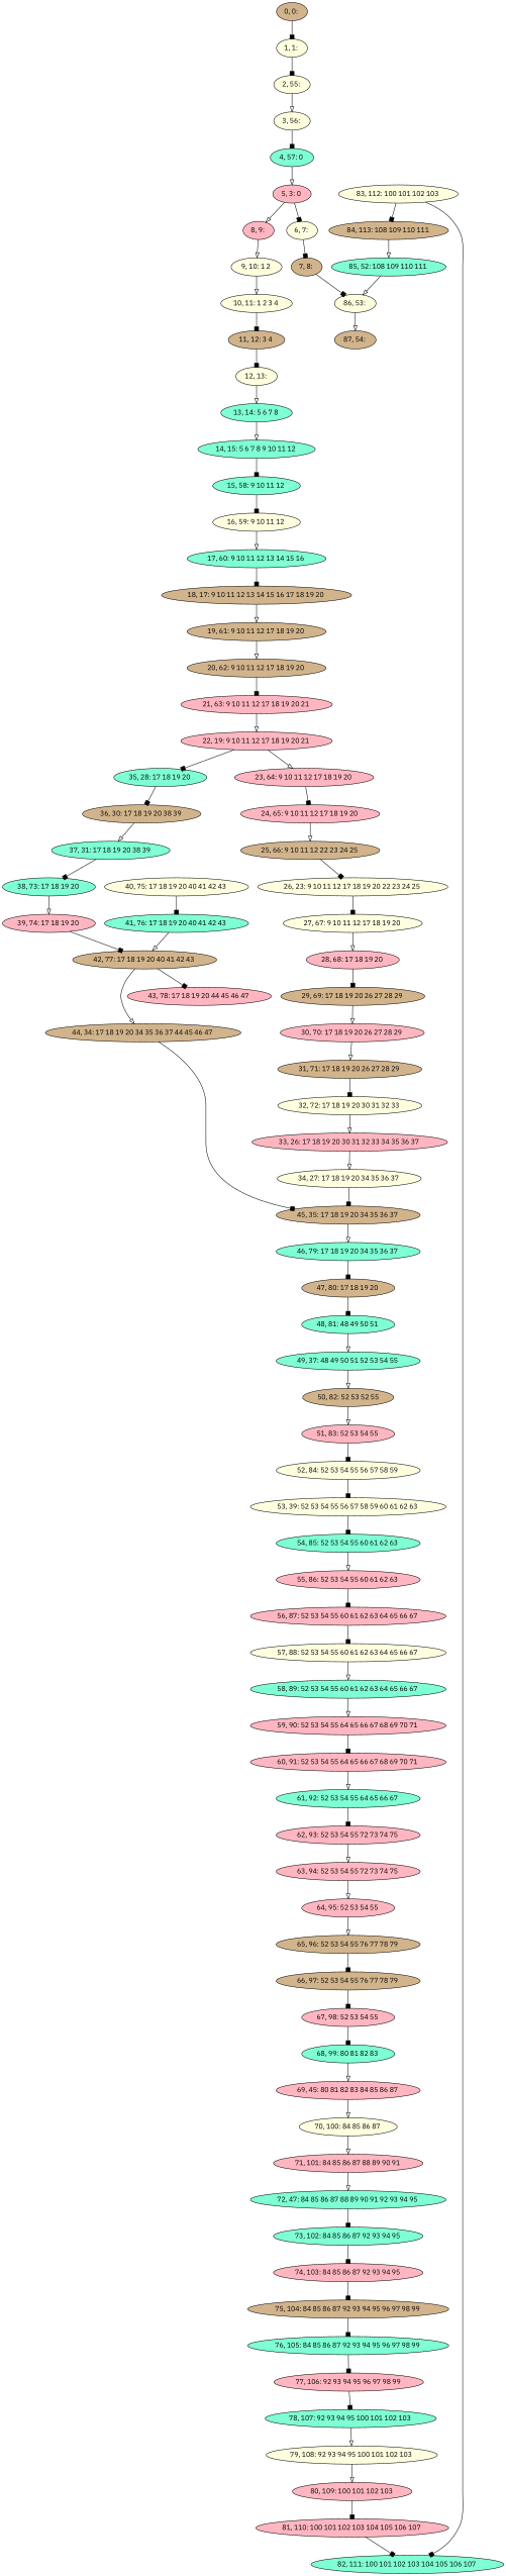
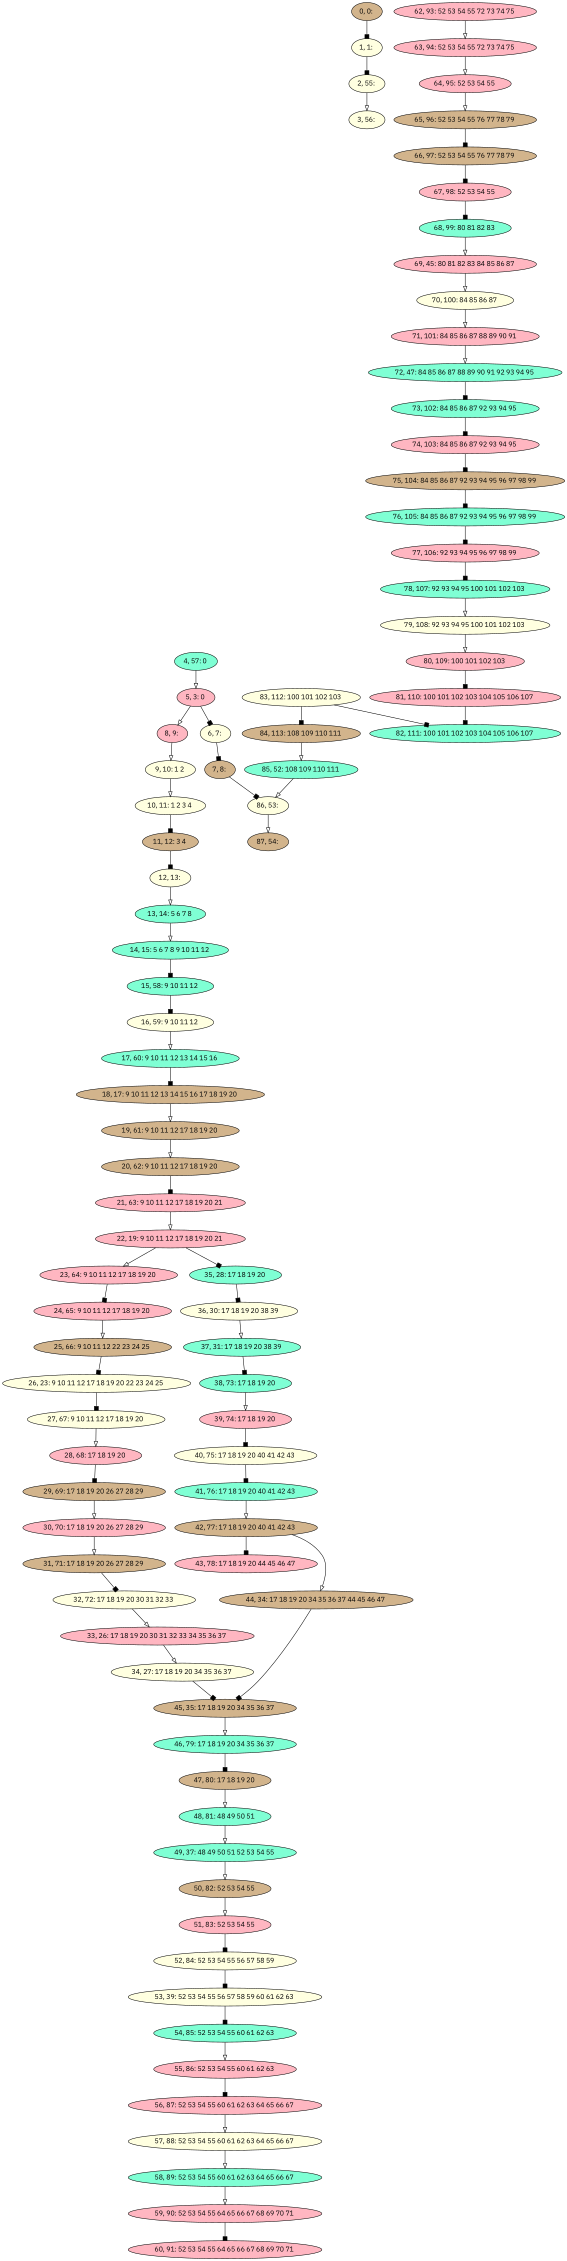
  digraph {
    fontname="IBM Plex Sans"
    node [fillcolor=lightpink fontname="IBM Plex Sans" style=filled]
    edge [arrowhead=box fontname="IBM Plex Sans"]
    n1 [fillcolor=tan label="0, 0: "]
    n2 [fillcolor=lightyellow label="1, 1: "]
    n3 [fillcolor=lightyellow label="2, 55: "]
    n4 [fillcolor=lightyellow label="3, 56: "]
    n5 [fillcolor=aquamarine label="4, 57: 0 "]
    n6 [label="5, 3: 0 "]
    n7 [fillcolor=lightyellow label="6, 7: "]
    n8 [label="8, 9: "]
    n9 [fillcolor=tan label="7, 8: "]
    n10 [fillcolor=lightyellow label="9, 10: 1 2 "]
    n11 [fillcolor=lightyellow label="86, 53: "]
    n12 [fillcolor=tan label="87, 54: "]
    n13 [fillcolor=lightyellow label="10, 11: 1 2 3 4 "]
    n14 [fillcolor=tan label="11, 12: 3 4 "]
    n15 [fillcolor=lightyellow label="12, 13: "]
    n16 [fillcolor=aquamarine label="13, 14: 5 6 7 8 "]
    n17 [fillcolor=aquamarine label="14, 15: 5 6 7 8 9 10 11 12 "]
    n18 [fillcolor=aquamarine label="15, 58: 9 10 11 12 "]
    n19 [fillcolor=lightyellow label="16, 59: 9 10 11 12 "]
    n20 [fillcolor=aquamarine label="17, 60: 9 10 11 12 13 14 15 16 "]
    n21 [fillcolor=tan label="18, 17: 9 10 11 12 13 14 15 16 17 18 19 20 "]
    n22 [fillcolor=tan label="19, 61: 9 10 11 12 17 18 19 20 "]
    n23 [fillcolor=tan label="20, 62: 9 10 11 12 17 18 19 20 "]
    n24 [label="21, 63: 9 10 11 12 17 18 19 20 21 "]
    n25 [label="22, 19: 9 10 11 12 17 18 19 20 21 "]
    n26 [label="23, 64: 9 10 11 12 17 18 19 20 "]
    n27 [fillcolor=aquamarine label="35, 28: 17 18 19 20 "]
    n28 [label="24, 65: 9 10 11 12 17 18 19 20 "]
-   n29 [fillcolor=tan label="36, 30: 17 18 19 20 38 39 "]
+   n29 [fillcolor=lightyellow label="36, 30: 17 18 19 20 38 39 "]
    n30 [fillcolor=tan label="25, 66: 9 10 11 12 22 23 24 25 "]
    n31 [fillcolor=lightyellow label="26, 23: 9 10 11 12 17 18 19 20 22 23 24 25 "]
    n32 [fillcolor=lightyellow label="27, 67: 9 10 11 12 17 18 19 20 "]
    n33 [label="28, 68: 17 18 19 20 "]
    n34 [fillcolor=tan label="29, 69: 17 18 19 20 26 27 28 29 "]
    n35 [label="30, 70: 17 18 19 20 26 27 28 29 "]
    n36 [fillcolor=tan label="31, 71: 17 18 19 20 26 27 28 29 "]
    n37 [fillcolor=lightyellow label="32, 72: 17 18 19 20 30 31 32 33 "]
    n38 [label="33, 26: 17 18 19 20 30 31 32 33 34 35 36 37 "]
    n39 [fillcolor=lightyellow label="34, 27: 17 18 19 20 34 35 36 37 "]
    n40 [fillcolor=tan label="45, 35: 17 18 19 20 34 35 36 37 "]
    n41 [fillcolor=aquamarine label="46, 79: 17 18 19 20 34 35 36 37 "]
    n42 [fillcolor=aquamarine label="37, 31: 17 18 19 20 38 39 "]
    n43 [fillcolor=aquamarine label="38, 73: 17 18 19 20 "]
    n44 [label="39, 74: 17 18 19 20 "]
    n45 [fillcolor=lightyellow label="40, 75: 17 18 19 20 40 41 42 43 "]
    n46 [fillcolor=aquamarine label="41, 76: 17 18 19 20 40 41 42 43 "]
    n47 [fillcolor=tan label="42, 77: 17 18 19 20 40 41 42 43 "]
    n48 [label="43, 78: 17 18 19 20 44 45 46 47 "]
    n49 [fillcolor=tan label="44, 34: 17 18 19 20 34 35 36 37 44 45 46 47 "]
    n50 [fillcolor=tan label="47, 80: 17 18 19 20 "]
    n51 [fillcolor=aquamarine label="48, 81: 48 49 50 51 "]
    n52 [fillcolor=aquamarine label="49, 37: 48 49 50 51 52 53 54 55 "]
-   n53 [fillcolor=tan label="50, 82: 52 53 52 55"]
+   n53 [fillcolor=tan label="50, 82: 52 53 54 55 "]
    n54 [label="51, 83: 52 53 54 55 "]
    n55 [fillcolor=lightyellow label="52, 84: 52 53 54 55 56 57 58 59 "]
    n56 [fillcolor=lightyellow label="53, 39: 52 53 54 55 56 57 58 59 60 61 62 63 "]
    n57 [fillcolor=aquamarine label="54, 85: 52 53 54 55 60 61 62 63 "]
    n58 [label="55, 86: 52 53 54 55 60 61 62 63 "]
    n59 [label="56, 87: 52 53 54 55 60 61 62 63 64 65 66 67 "]
    n60 [fillcolor=lightyellow label="57, 88: 52 53 54 55 60 61 62 63 64 65 66 67 "]
    n61 [fillcolor=aquamarine label="58, 89: 52 53 54 55 60 61 62 63 64 65 66 67 "]
    n62 [label="59, 90: 52 53 54 55 64 65 66 67 68 69 70 71 "]
    n63 [label="60, 91: 52 53 54 55 64 65 66 67 68 69 70 71 "]
-   n64 [fillcolor=aquamarine label="61, 92: 52 53 54 55 64 65 66 67 "]
    n65 [label="62, 93: 52 53 54 55 72 73 74 75 "]
    n66 [label="63, 94: 52 53 54 55 72 73 74 75 "]
    n67 [label="64, 95: 52 53 54 55 "]
    n68 [fillcolor=tan label="65, 96: 52 53 54 55 76 77 78 79 "]
    n69 [fillcolor=tan label="66, 97: 52 53 54 55 76 77 78 79 "]
    n70 [label="67, 98: 52 53 54 55 "]
    n71 [fillcolor=aquamarine label="68, 99: 80 81 82 83 "]
    n72 [label="69, 45: 80 81 82 83 84 85 86 87 "]
    n73 [fillcolor=lightyellow label="70, 100: 84 85 86 87 "]
    n74 [label="71, 101: 84 85 86 87 88 89 90 91 "]
    n75 [fillcolor=aquamarine label="72, 47: 84 85 86 87 88 89 90 91 92 93 94 95 "]
    n76 [fillcolor=aquamarine label="73, 102: 84 85 86 87 92 93 94 95 "]
    n77 [label="74, 103: 84 85 86 87 92 93 94 95 "]
    n78 [fillcolor=tan label="75, 104: 84 85 86 87 92 93 94 95 96 97 98 99 "]
    n79 [fillcolor=aquamarine label="76, 105: 84 85 86 87 92 93 94 95 96 97 98 99 "]
    n80 [label="77, 106: 92 93 94 95 96 97 98 99 "]
    n81 [fillcolor=aquamarine label="78, 107: 92 93 94 95 100 101 102 103 "]
    n82 [fillcolor=lightyellow label="79, 108: 92 93 94 95 100 101 102 103 "]
    n83 [label="80, 109: 100 101 102 103 "]
    n84 [label="81, 110: 100 101 102 103 104 105 106 107 "]
    n85 [fillcolor=aquamarine label="82, 111: 100 101 102 103 104 105 106 107 "]
    n86 [fillcolor=lightyellow label="83, 112: 100 101 102 103 "]
    n87 [fillcolor=tan label="84, 113: 108 109 110 111 "]
    n88 [fillcolor=aquamarine label="85, 52: 108 109 110 111 "]
    n1 -> n2
    n2 -> n3
    n3 -> n4 [arrowhead=onormal]
-   n4 -> n5
    n5 -> n6 [arrowhead=onormal]
    n6 -> n7
    n6 -> n8 [arrowhead=onormal]
    n7 -> n9
    n8 -> n10 [arrowhead=onormal]
    n9 -> n11
    n10 -> n13 [arrowhead=onormal]
    n11 -> n12 [arrowhead=onormal]
    n13 -> n14
    n14 -> n15
    n15 -> n16 [arrowhead=onormal]
    n16 -> n17 [arrowhead=onormal]
    n17 -> n18
    n18 -> n19
    n19 -> n20 [arrowhead=onormal]
    n20 -> n21
    n21 -> n22 [arrowhead=onormal]
    n22 -> n23 [arrowhead=onormal]
    n23 -> n24
    n24 -> n25 [arrowhead=onormal]
    n25 -> n26 [arrowhead=onormal]
    n25 -> n27
    n26 -> n28
    n27 -> n29
    n28 -> n30 [arrowhead=onormal]
    n29 -> n42 [arrowhead=onormal]
    n30 -> n31
    n31 -> n32
    n32 -> n33 [arrowhead=onormal]
    n33 -> n34
    n34 -> n35 [arrowhead=onormal]
    n35 -> n36 [arrowhead=onormal]
    n36 -> n37
    n37 -> n38 [arrowhead=onormal]
    n38 -> n39 [arrowhead=onormal]
    n39 -> n40
    n40 -> n41 [arrowhead=onormal]
    n41 -> n50
    n42 -> n43
    n43 -> n44 [arrowhead=onormal]
-   n44 -> n47
+   n44 -> n45
    n45 -> n46
    n46 -> n47 [arrowhead=onormal]
    n47 -> n48
    n47 -> n49 [arrowhead=onormal]
    n49 -> n40
-   n50 -> n51
+   n50 -> n51 [arrowhead=onormal]
    n51 -> n52 [arrowhead=onormal]
    n52 -> n53 [arrowhead=onormal]
    n53 -> n54 [arrowhead=onormal]
    n54 -> n55
    n55 -> n56
    n56 -> n57
    n57 -> n58 [arrowhead=onormal]
    n58 -> n59
-   n59 -> n60
+   n59 -> n60 [arrowhead=onormal]
    n60 -> n61 [arrowhead=onormal]
    n61 -> n62 [arrowhead=onormal]
    n62 -> n63
-   n63 -> n64 [arrowhead=onormal]
-   n64 -> n65
    n65 -> n66 [arrowhead=onormal]
    n66 -> n67 [arrowhead=onormal]
    n67 -> n68 [arrowhead=onormal]
    n68 -> n69
    n69 -> n70
    n70 -> n71
    n71 -> n72 [arrowhead=onormal]
    n72 -> n73 [arrowhead=onormal]
    n73 -> n74 [arrowhead=onormal]
    n74 -> n75 [arrowhead=onormal]
    n75 -> n76
    n76 -> n77
    n77 -> n78
    n78 -> n79
    n79 -> n80
    n80 -> n81
    n81 -> n82 [arrowhead=onormal]
    n82 -> n83 [arrowhead=onormal]
    n83 -> n84
    n84 -> n85
    n86 -> n85
    n86 -> n87
    n87 -> n88 [arrowhead=onormal]
    n88 -> n11 [arrowhead=onormal]
  }
